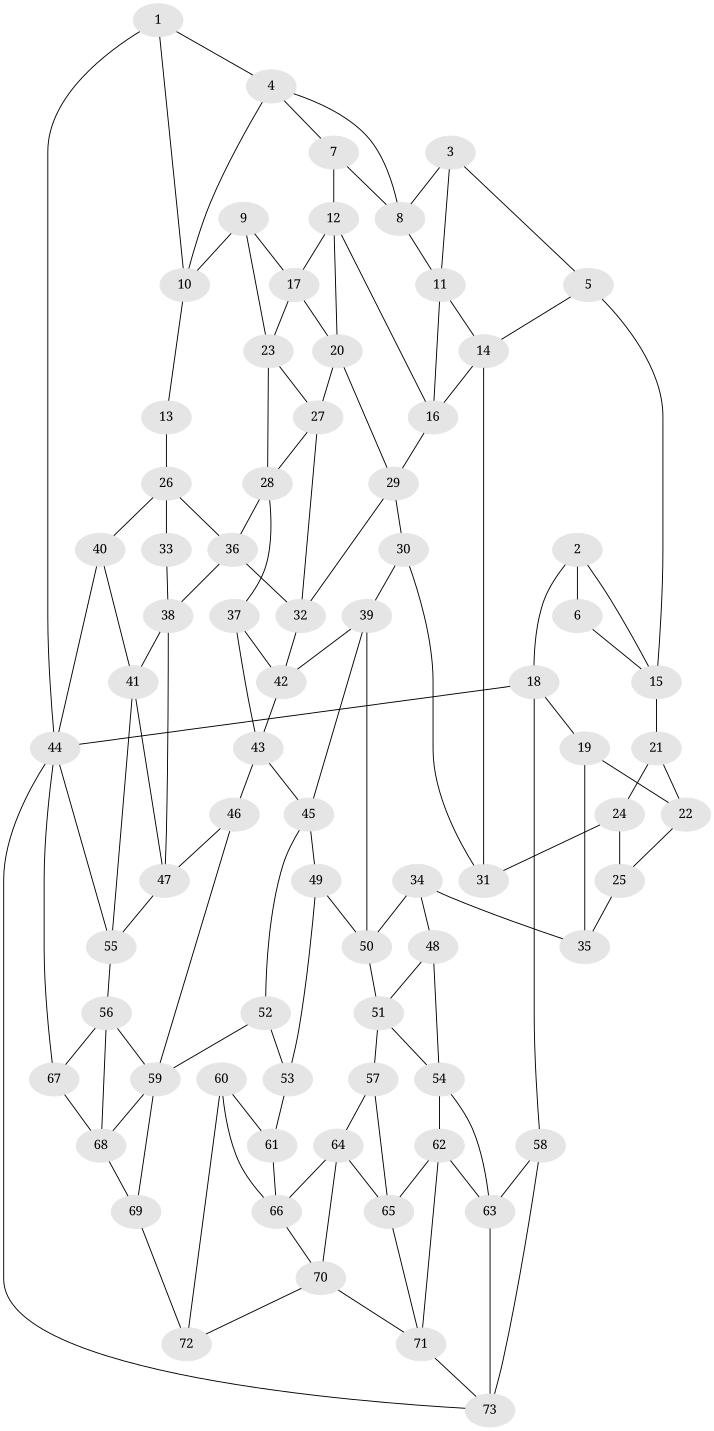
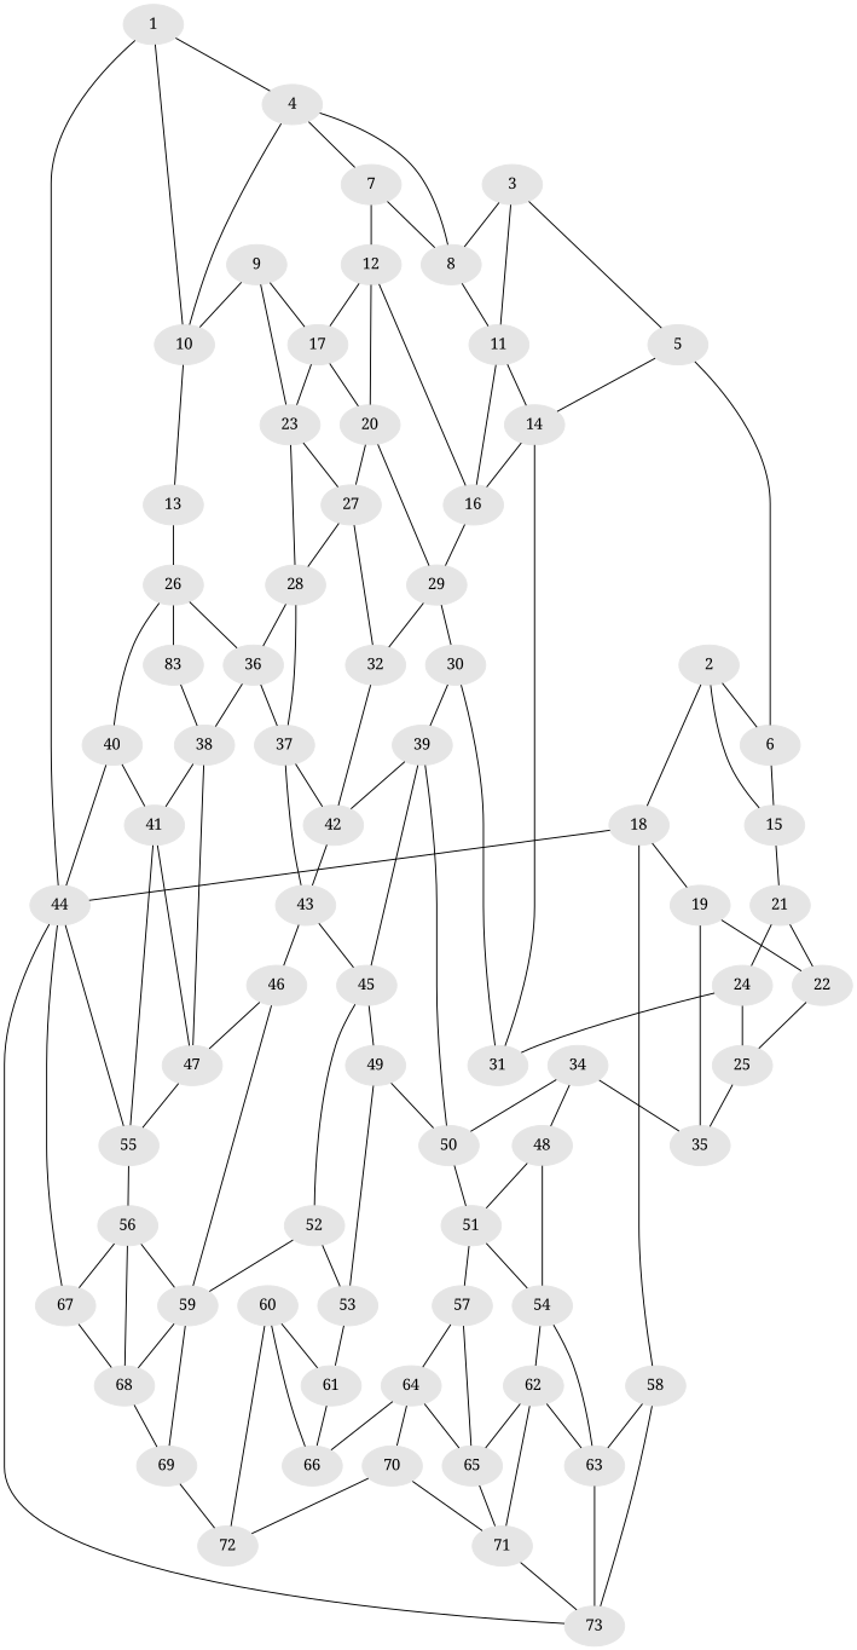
  graph {
    fontname="Noto Serif"
    node [color=gray90 fontname="Noto Serif" style=filled]
    edge [fontname="Noto Serif" weight=1.0]
    1
    4
    10
    44
    8
    7
    13
    55
    67
    73
    2
    6
    15
    18
    21
    19
    58
    3
    5
    11
    14
    16
    12
    31
    17
    20
    9
    23
    27
    28
    26
    29
-   33
+   33 [label=83]
    40
    36
    22
    24
    32
    30
    35
    63
    25
    37
    38
    41
    42
    43
    39
    50
    45
    47
    34
    48
    51
    54
    46
    49
    52
    56
    59
    68
    53
    69
    57
    62
    61
    64
    65
    66
    71
    70
    72
    60
    1 -- 4
    1 -- 10
    1 -- 44
    4 -- 10
    4 -- 8
    4 -- 7
    10 -- 13
    44 -- 55
    44 -- 67
    44 -- 73
    8 -- 11
    7 -- 8
    7 -- 12
    13 -- 26 [weight=2.0]
    55 -- 56
    67 -- 68
    2 -- 6
    2 -- 15
    2 -- 18
    6 -- 15 [weight=2.0]
    15 -- 21 [weight=3.0]
    18 -- 44
    18 -- 19
    18 -- 58 [weight=2.0]
    21 -- 22 [weight=2.0]
    21 -- 24
    19 -- 22
    19 -- 35
    58 -- 73 [weight=2.0]
    58 -- 63
    3 -- 8
    3 -- 5
    3 -- 11
-   5 -- 15 [weight=2.0]
+   5 -- 6 [weight=2.0]
    5 -- 14
    11 -- 14
    11 -- 16
    14 -- 16
    14 -- 31
    16 -- 29
    12 -- 16
    12 -- 17
    12 -- 20
    17 -- 20
    17 -- 23
    20 -- 27
    20 -- 29
    9 -- 10
    9 -- 17
    9 -- 23
    23 -- 27
    23 -- 28
    27 -- 28
    27 -- 32
    28 -- 36
    28 -- 37
    26 -- 33 [weight=2.0]
    26 -- 40 [weight=2.0]
    26 -- 36
    29 -- 32
    29 -- 30
    33 -- 38
    40 -- 44
    40 -- 41
-   36 -- 32
+   36 -- 37
    36 -- 38
    22 -- 25
    24 -- 31 [weight=2.0]
    24 -- 25
    32 -- 42
    30 -- 31
    30 -- 39
    63 -- 73
    25 -- 35
    37 -- 42
    37 -- 43
    38 -- 41
    38 -- 47
    41 -- 55
    41 -- 47
    42 -- 43
    43 -- 45
    43 -- 46
    39 -- 42
    39 -- 50
    39 -- 45
    50 -- 51
    45 -- 49
    45 -- 52
    47 -- 55
    34 -- 35
    34 -- 50
    34 -- 48
    48 -- 51
    48 -- 54
    51 -- 54
    51 -- 57
    54 -- 63
    54 -- 62
    46 -- 47
    46 -- 59
    49 -- 50
    49 -- 53
    52 -- 59
    52 -- 53
    56 -- 67
    56 -- 59
    56 -- 68
    59 -- 68
    59 -- 69
    68 -- 69
    53 -- 61 [weight=2.0]
    69 -- 72
    57 -- 64
    57 -- 65
    62 -- 63
    62 -- 65
    62 -- 71
    61 -- 66
    64 -- 65
    64 -- 66
    64 -- 70
    65 -- 71
-   66 -- 70
    71 -- 73
    70 -- 71
    70 -- 72
    60 -- 61
    60 -- 66
    60 -- 72
  }
